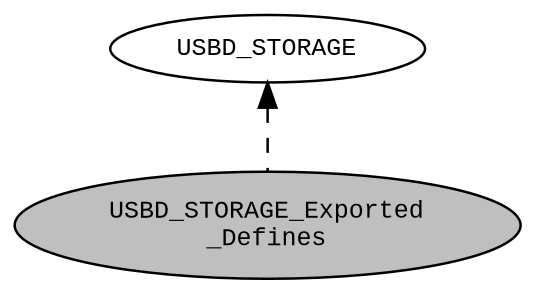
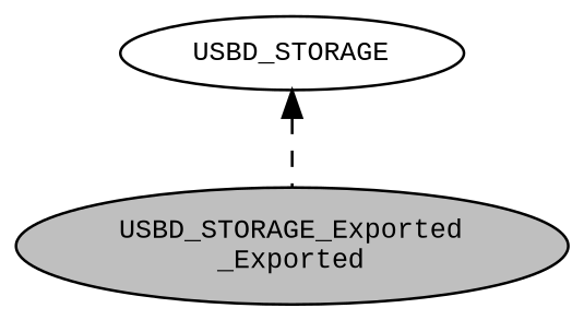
  digraph {
    rankdir=TB
    fontname="Liberation Mono"
    node [color=black fontname="Liberation Mono" fontsize=10 shape=ellipse style=filled]
-   n1 [fillcolor=grey75 fontcolor=black height=0.2 label="USBD_STORAGE_Exported\l_Defines" width=0.4]
+   n1 [fillcolor=grey75 fontcolor=black height=0.2 label="USBD_STORAGE_Exported\l_Exported" width=0.4]
    n2 [fillcolor=white height=0.2 label=USBD_STORAGE width=0.4]
    n2 -> n1 [dir=back fontname="Liberation Mono" fontsize=10 labelfontname=Helvetica labelfontsize=10 shape=plaintext style=dashed]
  }
